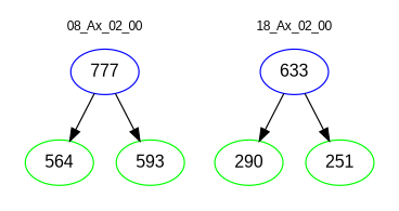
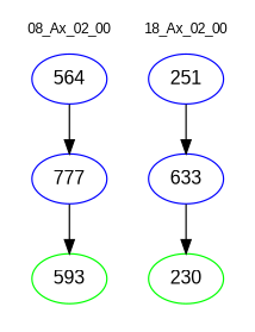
  digraph {
    fontname="Liberation Sans"
    node [color=blue fontname="Liberation Sans"]
    edge [color=black fontname="Liberation Sans"]
    n1 [label=777]
-   n2 [color=green label=564]
+   n2 [label=564]
    n3 [color=green label=593]
    n4 [label=633]
-   n5 [color=green label=290]
-   n6 [color=green label=251]
+   n5 [color=green label=230]
+   n6 [label=251]
    subgraph cluster_1 {
      color=white
      fontsize=10
      label="08_Ax_02_00"
      n1
      n2
      n3
    }
    subgraph cluster_2 {
      color=white
      fontsize=10
      label="18_Ax_02_00"
      n4
      n5
      n6
    }
-   n1 -> n2
+   n2 -> n1
    n1 -> n3
    n4 -> n5
-   n4 -> n6
+   n6 -> n4
  }
